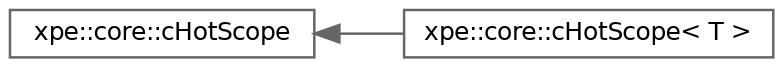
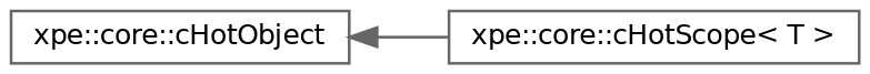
  digraph {
    rankdir=LR
    node [color=grey40 fillcolor=white fontname=Helvetica fontsize=10 shape=box style=filled]
-   n1 [height=0.2 label="xpe::core::cHotScope" width=0.4]
+   n1 [height=0.2 label="xpe::core::cHotObject" width=0.4]
    n2 [height=0.2 label="xpe::core::cHotScope\< T \>" width=0.4]
    n1 -> n2 [color=gray40 dir=back fontname=Helvetica fontsize=10 labelfontname=Helvetica labelfontsize=10 style=solid]
  }
